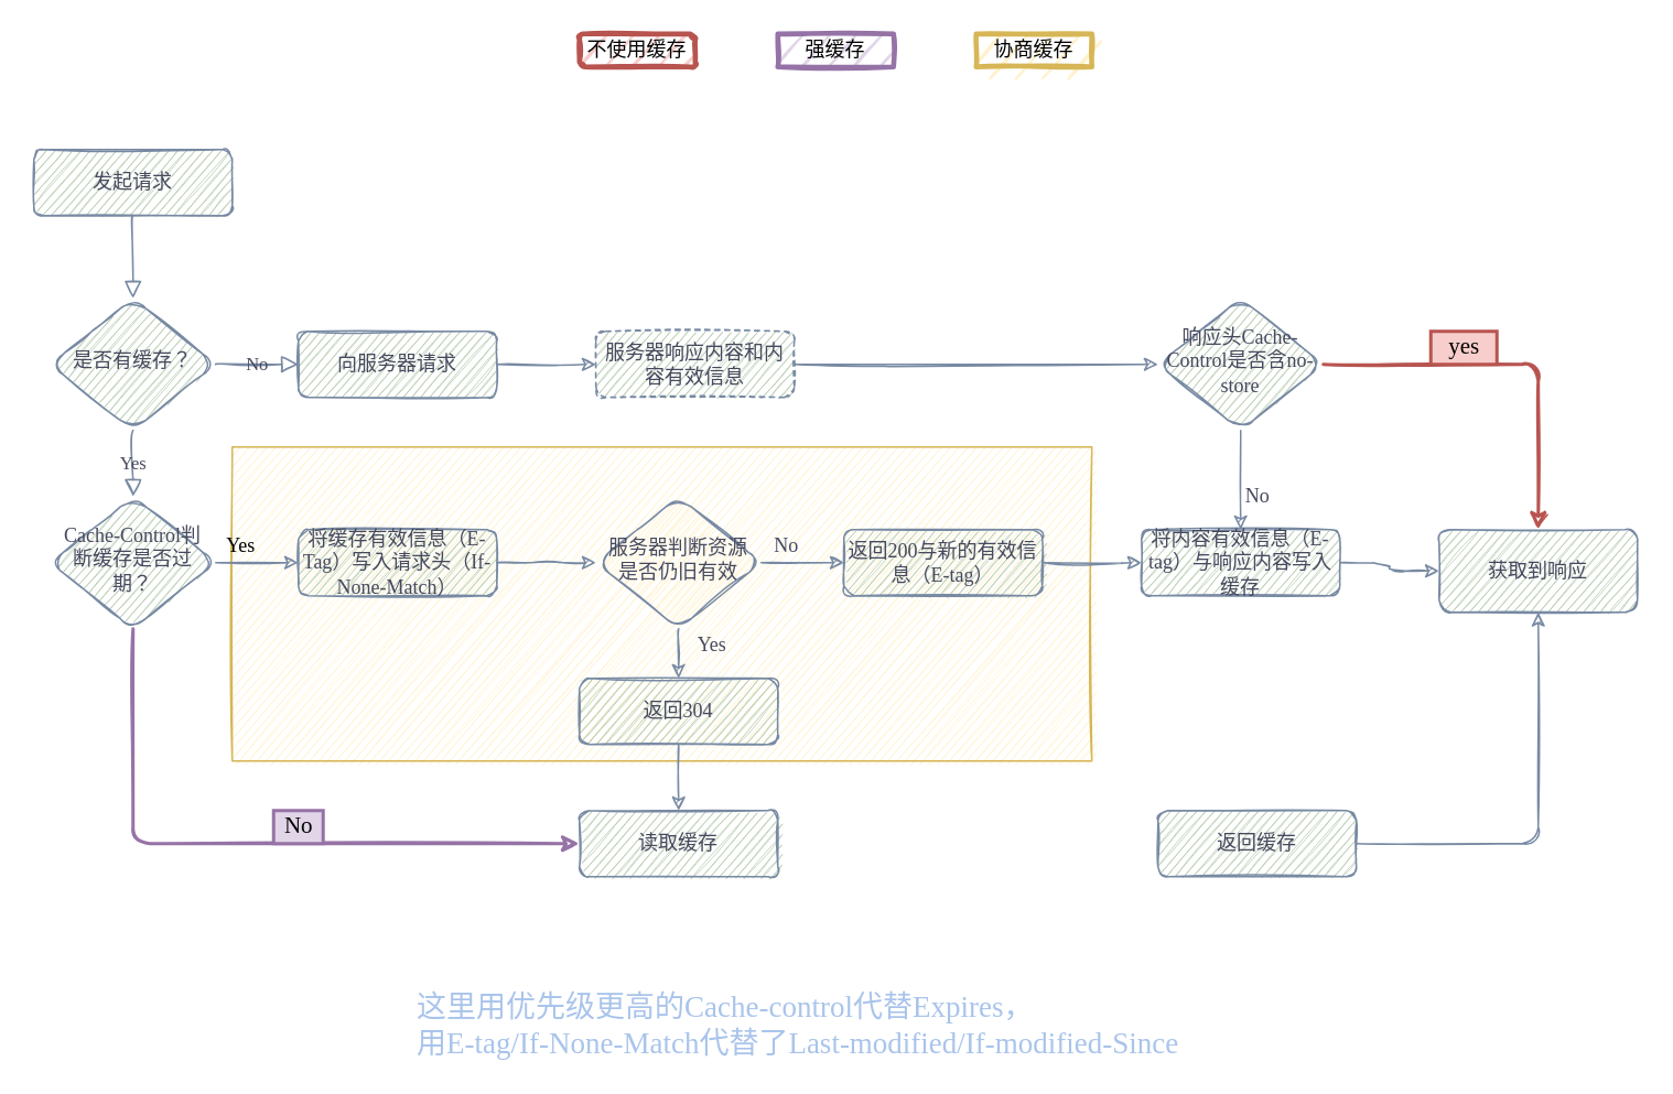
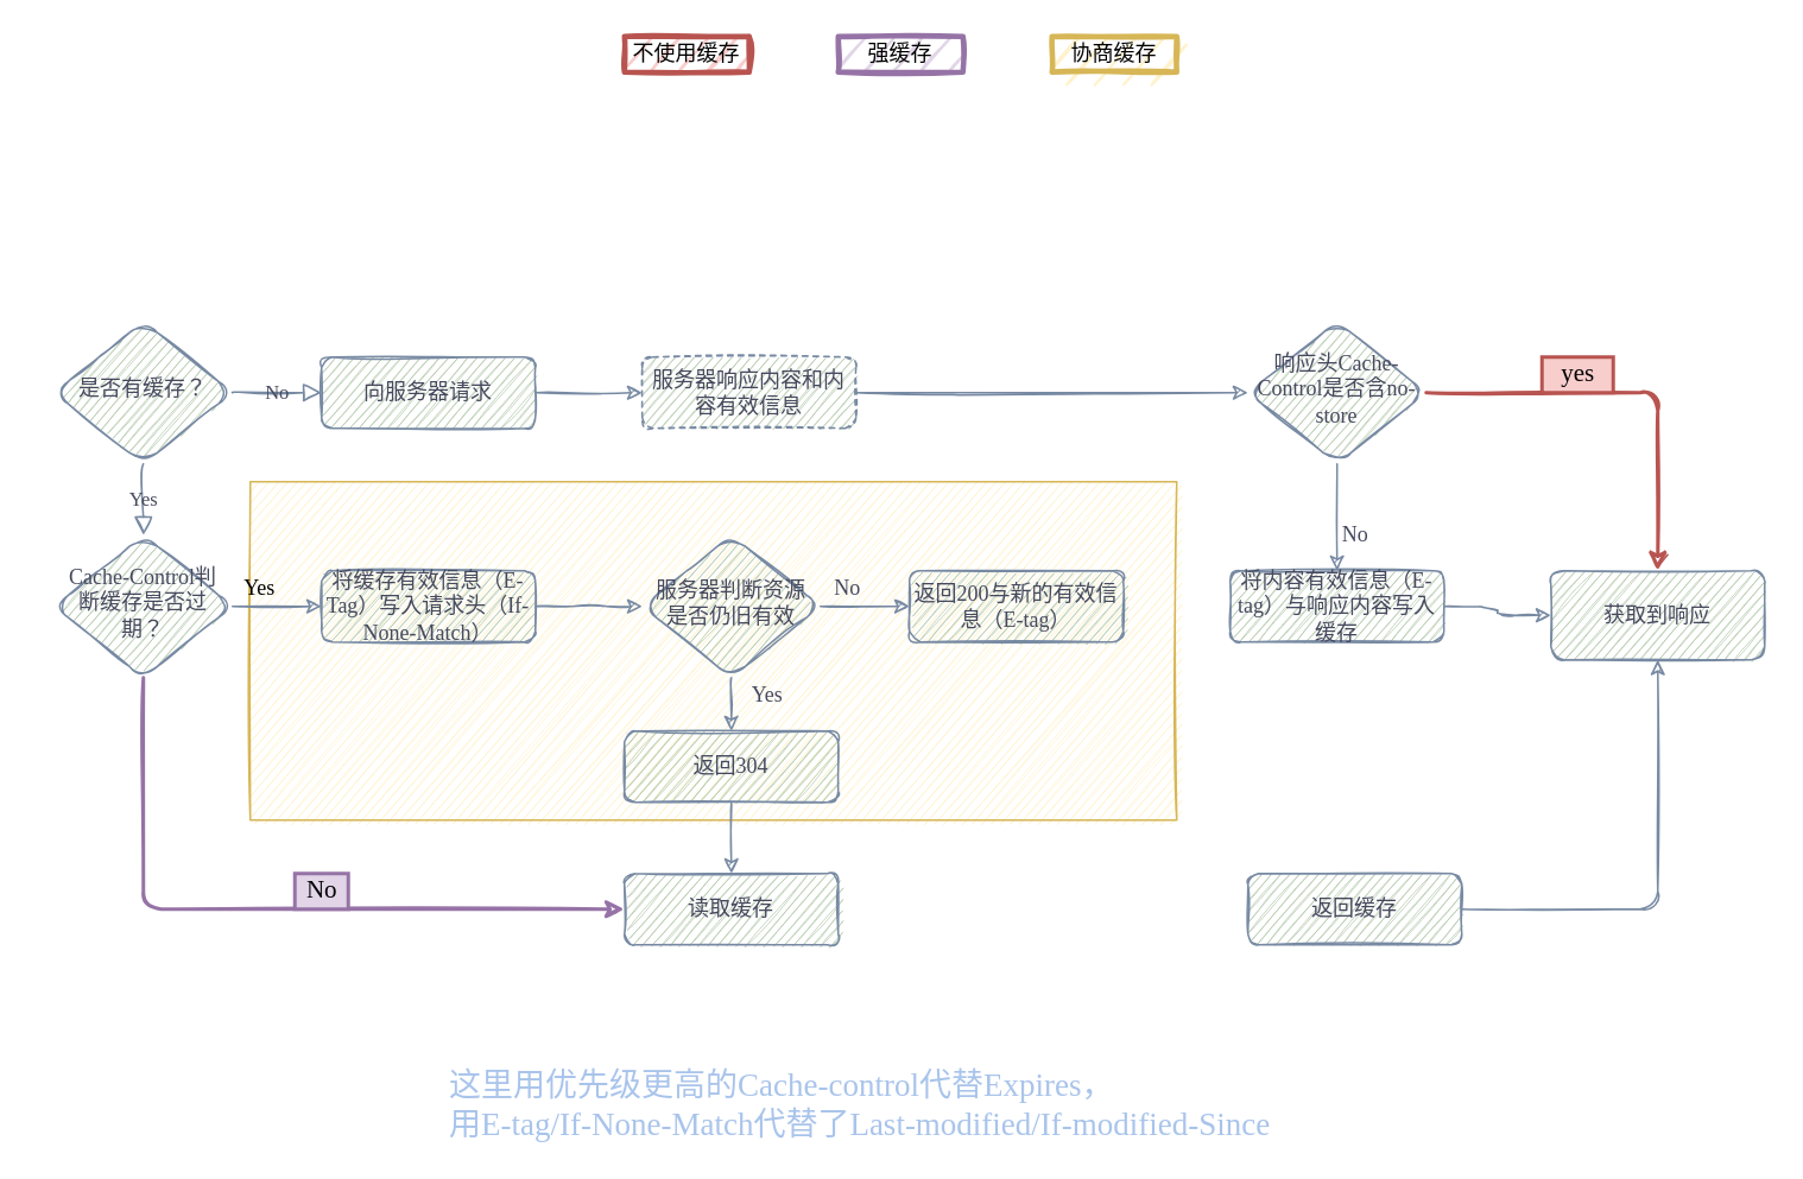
  <mxCell id="0" />
  <mxCell id="1" parent="0" />
  <mxCell id="2" value="" style="rounded=0;whiteSpace=wrap;html=1;sketch=1;fontFamily=Comic Sans MS;strokeColor=#d6b656;fillColor=#fff2cc;" parent="1" vertex="1"><mxGeometry x="140" y="270" width="520" height="190" as="geometry" /></mxCell>
- <mxCell id="3" value="发起请求" style="whiteSpace=wrap;html=1;fontSize=12;glass=0;strokeWidth=1;shadow=0;sketch=1;rounded=1;fillColor=#B2C9AB;strokeColor=#788AA3;fontColor=#46495D;fontFamily=Comic Sans MS;" parent="1" vertex="1"><mxGeometry x="20" y="90" width="120" height="40" as="geometry" /></mxCell>
  <mxCell id="4" value="是否有缓存？" style="rhombus;whiteSpace=wrap;html=1;shadow=0;fontFamily=Comic Sans MS;fontSize=12;align=center;strokeWidth=1;spacing=6;spacingTop=-4;sketch=1;rounded=1;fillColor=#B2C9AB;strokeColor=#788AA3;fontColor=#46495D;" parent="1" vertex="1"><mxGeometry x="30" y="180" width="100" height="80" as="geometry" /></mxCell>
- <mxCell id="5" value="" style="html=1;jettySize=auto;orthogonalLoop=1;fontSize=11;endArrow=block;endFill=0;endSize=8;strokeWidth=1;shadow=0;labelBackgroundColor=none;edgeStyle=orthogonalEdgeStyle;sketch=1;curved=1;strokeColor=#788AA3;fontColor=#46495D;fontFamily=Comic Sans MS;" parent="1" source="3" target="4" edge="1"><mxGeometry x="160" y="110" as="geometry" /></mxCell>
  <mxCell id="6" value="向服务器请求" style="whiteSpace=wrap;html=1;fontSize=12;glass=0;strokeWidth=1;shadow=0;sketch=1;rounded=1;fillColor=#B2C9AB;strokeColor=#788AA3;fontColor=#46495D;fontFamily=Comic Sans MS;" parent="1" vertex="1"><mxGeometry x="180" y="200" width="120" height="40" as="geometry" /></mxCell>
  <mxCell id="7" value="No" style="edgeStyle=orthogonalEdgeStyle;html=1;jettySize=auto;orthogonalLoop=1;fontSize=11;endArrow=block;endFill=0;endSize=8;strokeWidth=1;shadow=0;labelBackgroundColor=none;sketch=1;curved=1;strokeColor=#788AA3;fontColor=#46495D;fontFamily=Comic Sans MS;" parent="1" source="4" target="6" edge="1"><mxGeometry x="160" y="110" as="geometry"><mxPoint as="offset" /></mxGeometry></mxCell>
  <mxCell id="8" style="edgeStyle=orthogonalEdgeStyle;curved=0;rounded=1;sketch=1;orthogonalLoop=1;jettySize=auto;html=1;exitX=1;exitY=0.5;exitDx=0;exitDy=0;fontFamily=Comic Sans MS;fontSize=14;fontColor=#A9C4EB;strokeColor=#788AA3;strokeWidth=1;fillColor=#B2C9AB;" parent="1" source="9" target="14" edge="1"><mxGeometry relative="1" as="geometry" /></mxCell>
  <mxCell id="9" value="Cache-Control判断缓存是否过期？" style="rhombus;whiteSpace=wrap;html=1;shadow=0;fontFamily=Comic Sans MS;fontSize=12;align=center;strokeWidth=1;spacing=6;spacingTop=-4;sketch=1;rounded=1;fillColor=#B2C9AB;strokeColor=#788AA3;fontColor=#46495D;" parent="1" vertex="1"><mxGeometry x="30" y="300" width="100" height="80" as="geometry" /></mxCell>
  <mxCell id="10" value="Yes" style="html=1;jettySize=auto;orthogonalLoop=1;fontSize=11;endArrow=block;endFill=0;endSize=8;strokeWidth=1;shadow=0;labelBackgroundColor=none;edgeStyle=orthogonalEdgeStyle;sketch=1;curved=1;strokeColor=#788AA3;fontColor=#46495D;fontFamily=Comic Sans MS;" parent="1" source="4" target="9" edge="1"><mxGeometry x="160" y="110" as="geometry"><mxPoint as="offset" /></mxGeometry></mxCell>
  <mxCell id="11" value="读取缓存" style="whiteSpace=wrap;html=1;fontSize=12;glass=0;strokeWidth=1;shadow=0;sketch=1;rounded=1;fillColor=#B2C9AB;strokeColor=#788AA3;fontColor=#46495D;fontFamily=Comic Sans MS;" parent="1" vertex="1"><mxGeometry x="350" y="490" width="120" height="40" as="geometry" /></mxCell>
  <mxCell id="12" style="edgeStyle=orthogonalEdgeStyle;curved=0;rounded=1;sketch=1;orthogonalLoop=1;jettySize=auto;html=1;exitX=0.5;exitY=1;exitDx=0;exitDy=0;entryX=0;entryY=0.5;entryDx=0;entryDy=0;fontFamily=Comic Sans MS;fontColor=#46495D;strokeColor=#9673a6;fillColor=#e1d5e7;strokeWidth=2;" parent="1" source="9" target="11" edge="1"><mxGeometry x="160" y="110" as="geometry" /></mxCell>
  <mxCell id="13" style="edgeStyle=orthogonalEdgeStyle;curved=0;rounded=1;sketch=1;orthogonalLoop=1;jettySize=auto;html=1;exitX=1;exitY=0.5;exitDx=0;exitDy=0;entryX=0;entryY=0.5;entryDx=0;entryDy=0;fontFamily=Comic Sans MS;fontColor=#46495D;strokeColor=#788AA3;fillColor=#B2C9AB;" parent="1" source="14" edge="1"><mxGeometry x="160" y="110" as="geometry"><mxPoint x="360" y="340" as="targetPoint" /></mxGeometry></mxCell>
  <mxCell id="14" value="将缓存有效信息（E-Tag）写入请求头（If-None-Match）" style="whiteSpace=wrap;html=1;fontSize=12;glass=0;strokeWidth=1;shadow=0;sketch=1;rounded=1;fillColor=#B2C9AB;strokeColor=#788AA3;fontColor=#46495D;fontFamily=Comic Sans MS;" parent="1" vertex="1"><mxGeometry x="180" y="320" width="120" height="40" as="geometry" /></mxCell>
  <mxCell id="15" value="将内容有效信息（E-tag）与响应内容写入缓存" style="whiteSpace=wrap;html=1;fontSize=12;glass=0;strokeWidth=1;shadow=0;sketch=1;rounded=1;fillColor=#B2C9AB;strokeColor=#788AA3;fontColor=#46495D;fontFamily=Comic Sans MS;" parent="1" vertex="1"><mxGeometry x="690" y="320" width="120" height="40" as="geometry" /></mxCell>
  <mxCell id="16" value="&lt;span&gt;获取到响应&lt;/span&gt;" style="whiteSpace=wrap;html=1;fontSize=12;glass=0;strokeWidth=1;shadow=0;sketch=1;rounded=1;fillColor=#B2C9AB;strokeColor=#788AA3;fontColor=#46495D;fontFamily=Comic Sans MS;" parent="1" vertex="1"><mxGeometry x="870" y="320" width="120" height="50" as="geometry" /></mxCell>
  <mxCell id="17" style="edgeStyle=orthogonalEdgeStyle;curved=0;rounded=1;sketch=1;orthogonalLoop=1;jettySize=auto;html=1;entryX=0;entryY=0.5;entryDx=0;entryDy=0;fontFamily=Comic Sans MS;fontColor=#46495D;strokeColor=#788AA3;fillColor=#B2C9AB;" parent="1" source="15" target="16" edge="1"><mxGeometry x="160" y="110" as="geometry" /></mxCell>
  <mxCell id="18" style="edgeStyle=orthogonalEdgeStyle;curved=0;rounded=1;sketch=1;orthogonalLoop=1;jettySize=auto;html=1;exitX=0.5;exitY=1;exitDx=0;exitDy=0;fontFamily=Comic Sans MS;fontColor=#46495D;strokeColor=#788AA3;fillColor=#B2C9AB;" parent="1" source="20" target="15" edge="1"><mxGeometry x="160" y="110" as="geometry" /></mxCell>
  <mxCell id="19" style="edgeStyle=orthogonalEdgeStyle;curved=0;rounded=1;sketch=1;orthogonalLoop=1;jettySize=auto;html=1;fontFamily=Comic Sans MS;fontColor=#46495D;strokeColor=#b85450;fillColor=#f8cecc;strokeWidth=2;" parent="1" source="20" target="16" edge="1"><mxGeometry x="160" y="110" as="geometry" /></mxCell>
  <mxCell id="20" value="响应头Cache-Control是否含no-store" style="rhombus;whiteSpace=wrap;html=1;shadow=0;fontFamily=Comic Sans MS;fontSize=12;align=center;strokeWidth=1;spacing=6;spacingTop=-4;sketch=1;rounded=1;fillColor=#B2C9AB;strokeColor=#788AA3;fontColor=#46495D;" parent="1" vertex="1"><mxGeometry x="700" y="180" width="100" height="80" as="geometry" /></mxCell>
  <mxCell id="21" value="yes" style="text;html=1;align=center;verticalAlign=middle;resizable=0;points=[];autosize=1;strokeColor=#b85450;fillColor=#f8cecc;fontFamily=Comic Sans MS;strokeWidth=2;fontSize=14;" parent="1" vertex="1"><mxGeometry x="865" y="200" width="40" height="20" as="geometry" /></mxCell>
  <mxCell id="22" style="edgeStyle=orthogonalEdgeStyle;curved=0;rounded=1;sketch=1;orthogonalLoop=1;jettySize=auto;html=1;exitX=1;exitY=0.5;exitDx=0;exitDy=0;entryX=0;entryY=0.5;entryDx=0;entryDy=0;fontFamily=Comic Sans MS;fontColor=#46495D;strokeColor=#788AA3;fillColor=#B2C9AB;" parent="1" source="23" target="20" edge="1"><mxGeometry x="160" y="110" as="geometry" /></mxCell>
  <mxCell id="23" value="服务器响应内容和内容有效信息" style="whiteSpace=wrap;html=1;fontSize=12;glass=0;strokeWidth=1;shadow=0;sketch=1;rounded=1;fillColor=#B2C9AB;strokeColor=#788AA3;fontColor=#46495D;fontFamily=Comic Sans MS;dashed=1;" parent="1" vertex="1"><mxGeometry x="360" y="200" width="120" height="40" as="geometry" /></mxCell>
  <mxCell id="24" style="edgeStyle=orthogonalEdgeStyle;curved=0;rounded=1;sketch=1;orthogonalLoop=1;jettySize=auto;html=1;exitX=1;exitY=0.5;exitDx=0;exitDy=0;entryX=0;entryY=0.5;entryDx=0;entryDy=0;fontFamily=Comic Sans MS;fontColor=#46495D;strokeColor=#788AA3;fillColor=#B2C9AB;" parent="1" source="6" target="23" edge="1"><mxGeometry x="160" y="110" as="geometry" /></mxCell>
  <mxCell id="25" style="edgeStyle=orthogonalEdgeStyle;curved=0;rounded=1;sketch=1;orthogonalLoop=1;jettySize=auto;html=1;exitX=1;exitY=0.5;exitDx=0;exitDy=0;entryX=0.5;entryY=1;entryDx=0;entryDy=0;fontFamily=Comic Sans MS;fontColor=#46495D;strokeColor=#788AA3;fillColor=#B2C9AB;" parent="1" source="26" target="16" edge="1"><mxGeometry x="160" y="110" as="geometry" /></mxCell>
  <mxCell id="26" value="返回缓存" style="whiteSpace=wrap;html=1;fontSize=12;glass=0;strokeWidth=1;shadow=0;sketch=1;rounded=1;fillColor=#B2C9AB;strokeColor=#788AA3;fontColor=#46495D;fontFamily=Comic Sans MS;" parent="1" vertex="1"><mxGeometry x="700" y="490" width="120" height="40" as="geometry" /></mxCell>
- <mxCell id="27" value="服务器判断资源是否仍旧有效" style="rhombus;whiteSpace=wrap;html=1;shadow=0;fontFamily=Comic Sans MS;fontSize=12;align=center;strokeWidth=1;spacing=6;spacingTop=-4;sketch=1;rounded=1;fillColor=#fff2cc;strokeColor=#788AA3;fontColor=#46495D;" parent="1" vertex="1"><mxGeometry x="360" y="300" width="100" height="80" as="geometry" /></mxCell>
+ <mxCell id="27" value="服务器判断资源是否仍旧有效" style="rhombus;whiteSpace=wrap;html=1;shadow=0;fontFamily=Comic Sans MS;fontSize=12;align=center;strokeWidth=1;spacing=6;spacingTop=-4;sketch=1;rounded=1;fillColor=#B2C9AB;strokeColor=#788AA3;fontColor=#46495D;" parent="1" vertex="1"><mxGeometry x="360" y="300" width="100" height="80" as="geometry" /></mxCell>
  <mxCell id="28" style="edgeStyle=orthogonalEdgeStyle;curved=0;rounded=1;sketch=1;orthogonalLoop=1;jettySize=auto;html=1;exitX=0.5;exitY=1;exitDx=0;exitDy=0;entryX=0.5;entryY=0;entryDx=0;entryDy=0;fontFamily=Comic Sans MS;fontColor=#46495D;strokeColor=#788AA3;fillColor=#B2C9AB;" parent="1" source="29" target="11" edge="1"><mxGeometry x="160" y="110" as="geometry" /></mxCell>
  <mxCell id="29" value="返回304" style="whiteSpace=wrap;html=1;fontSize=12;glass=0;strokeWidth=1;shadow=0;sketch=1;rounded=1;fillColor=#B2C9AB;strokeColor=#788AA3;fontColor=#46495D;fontFamily=Comic Sans MS;" parent="1" vertex="1"><mxGeometry x="350" y="410" width="120" height="40" as="geometry" /></mxCell>
  <mxCell id="30" style="edgeStyle=orthogonalEdgeStyle;curved=0;rounded=1;sketch=1;orthogonalLoop=1;jettySize=auto;html=1;exitX=0.5;exitY=1;exitDx=0;exitDy=0;entryX=0.5;entryY=0;entryDx=0;entryDy=0;fontFamily=Comic Sans MS;fontColor=#46495D;strokeColor=#788AA3;fillColor=#B2C9AB;" parent="1" source="27" target="29" edge="1"><mxGeometry x="160" y="110" as="geometry" /></mxCell>
- <mxCell id="31" style="edgeStyle=orthogonalEdgeStyle;curved=0;rounded=1;sketch=1;orthogonalLoop=1;jettySize=auto;html=1;fontFamily=Comic Sans MS;fontColor=#46495D;strokeColor=#788AA3;fillColor=#B2C9AB;" parent="1" source="32" target="15" edge="1"><mxGeometry x="160" y="110" as="geometry" /></mxCell>
  <mxCell id="32" value="返回200与新的有效信息（E-tag）" style="whiteSpace=wrap;html=1;fontSize=12;glass=0;strokeWidth=1;shadow=0;sketch=1;rounded=1;fillColor=#B2C9AB;strokeColor=#788AA3;fontColor=#46495D;fontFamily=Comic Sans MS;" parent="1" vertex="1"><mxGeometry x="510" y="320" width="120" height="40" as="geometry" /></mxCell>
  <mxCell id="33" style="edgeStyle=orthogonalEdgeStyle;curved=0;rounded=1;sketch=1;orthogonalLoop=1;jettySize=auto;html=1;entryX=0;entryY=0.5;entryDx=0;entryDy=0;fontFamily=Comic Sans MS;fontColor=#46495D;strokeColor=#788AA3;fillColor=#B2C9AB;" parent="1" source="27" target="32" edge="1"><mxGeometry x="160" y="110" as="geometry" /></mxCell>
  <mxCell id="34" value="No" style="text;html=1;align=center;verticalAlign=middle;resizable=0;points=[];autosize=1;strokeColor=none;fillColor=none;fontFamily=Comic Sans MS;fontColor=#46495D;" parent="1" vertex="1"><mxGeometry x="745" y="290" width="30" height="20" as="geometry" /></mxCell>
  <mxCell id="35" value="No" style="text;html=1;align=center;verticalAlign=middle;resizable=0;points=[];autosize=1;strokeColor=#9673a6;fillColor=#e1d5e7;fontFamily=Comic Sans MS;fontSize=14;strokeWidth=2;" parent="1" vertex="1"><mxGeometry x="165" y="490" width="30" height="20" as="geometry" /></mxCell>
  <mxCell id="36" value="Yes" style="text;html=1;align=center;verticalAlign=middle;resizable=0;points=[];autosize=1;strokeColor=none;fillColor=none;fontFamily=Comic Sans MS;fontColor=#46495D;" parent="1" vertex="1"><mxGeometry x="410" y="380" width="40" height="20" as="geometry" /></mxCell>
  <mxCell id="37" value="No" style="text;html=1;align=center;verticalAlign=middle;resizable=0;points=[];autosize=1;strokeColor=none;fillColor=none;fontFamily=Comic Sans MS;fontColor=#46495D;" parent="1" vertex="1"><mxGeometry x="460" y="320" width="30" height="20" as="geometry" /></mxCell>
- <mxCell id="38" value="不使用缓存" style="whiteSpace=wrap;html=1;sketch=1;fontFamily=Comic Sans MS;strokeColor=#b85450;fillColor=#f8cecc;strokeWidth=3;rounded=1;" parent="1" vertex="1"><mxGeometry x="350" y="20" width="70" height="20" as="geometry" /></mxCell>
+ <mxCell id="38" value="不使用缓存" style="rounded=0;whiteSpace=wrap;html=1;sketch=1;fontFamily=Comic Sans MS;strokeColor=#b85450;fillColor=#f8cecc;strokeWidth=3;" parent="1" vertex="1"><mxGeometry x="350" y="20" width="70" height="20" as="geometry" /></mxCell>
  <mxCell id="39" value="强缓存" style="rounded=0;whiteSpace=wrap;html=1;sketch=1;fontFamily=Comic Sans MS;strokeColor=#9673a6;fillColor=#e1d5e7;strokeWidth=3;" parent="1" vertex="1"><mxGeometry x="470" y="20" width="70" height="20" as="geometry" /></mxCell>
  <mxCell id="40" value="协商缓存" style="rounded=0;whiteSpace=wrap;html=1;sketch=1;fontFamily=Comic Sans MS;strokeColor=#d6b656;fillColor=#fff2cc;strokeWidth=3;" parent="1" vertex="1"><mxGeometry x="590" y="20" width="70" height="20" as="geometry" /></mxCell>
  <mxCell id="41" value="&lt;font style=&quot;font-size: 18px&quot;&gt;这里用优先级更高的Cache-control代替Expires，&lt;br&gt;用E-tag/If-None-Match代替了Last-modified/If-modified-Since&lt;/font&gt;" style="text;html=1;align=left;verticalAlign=middle;resizable=0;points=[];autosize=1;strokeColor=none;fillColor=none;fontFamily=Comic Sans MS;fontColor=#A9C4EB;" parent="1" vertex="1"><mxGeometry x="250" y="600" width="550" height="40" as="geometry" /></mxCell>
  <mxCell id="42" value="&lt;font color=&quot;#000000&quot; style=&quot;font-size: 12px&quot;&gt;Yes&lt;/font&gt;" style="text;html=1;align=center;verticalAlign=middle;resizable=0;points=[];autosize=1;strokeColor=none;fillColor=none;fontSize=14;fontFamily=Comic Sans MS;fontColor=#A9C4EB;" parent="1" vertex="1"><mxGeometry x="125" y="320" width="40" height="20" as="geometry" /></mxCell>
